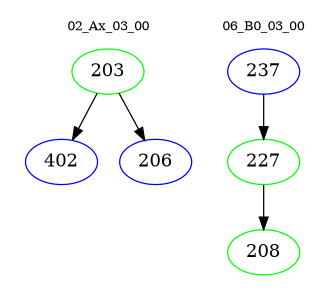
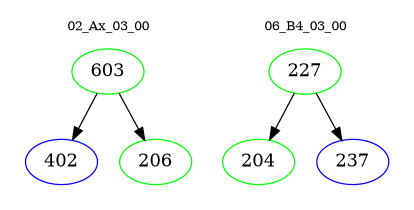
  digraph {
    node [color=green]
    edge [color=black]
-   n1 [label=203]
+   n1 [label=603]
    n2 [color=blue label=402]
-   n3 [color=blue label=206]
+   n3 [label=206]
    n4 [label=227]
-   n5 [label=208]
+   n5 [label=204]
    n6 [color=blue label=237]
    subgraph cluster_1 {
      color=white
      fontsize=10
      label="02_Ax_03_00"
      n1
      n2
      n3
    }
    subgraph cluster_2 {
      color=white
      fontsize=10
-     label="06_B0_03_00"
+     label="06_B4_03_00"
      n4
      n5
      n6
    }
    n1 -> n2
    n1 -> n3
    n4 -> n5
-   n6 -> n4
+   n4 -> n6
  }
